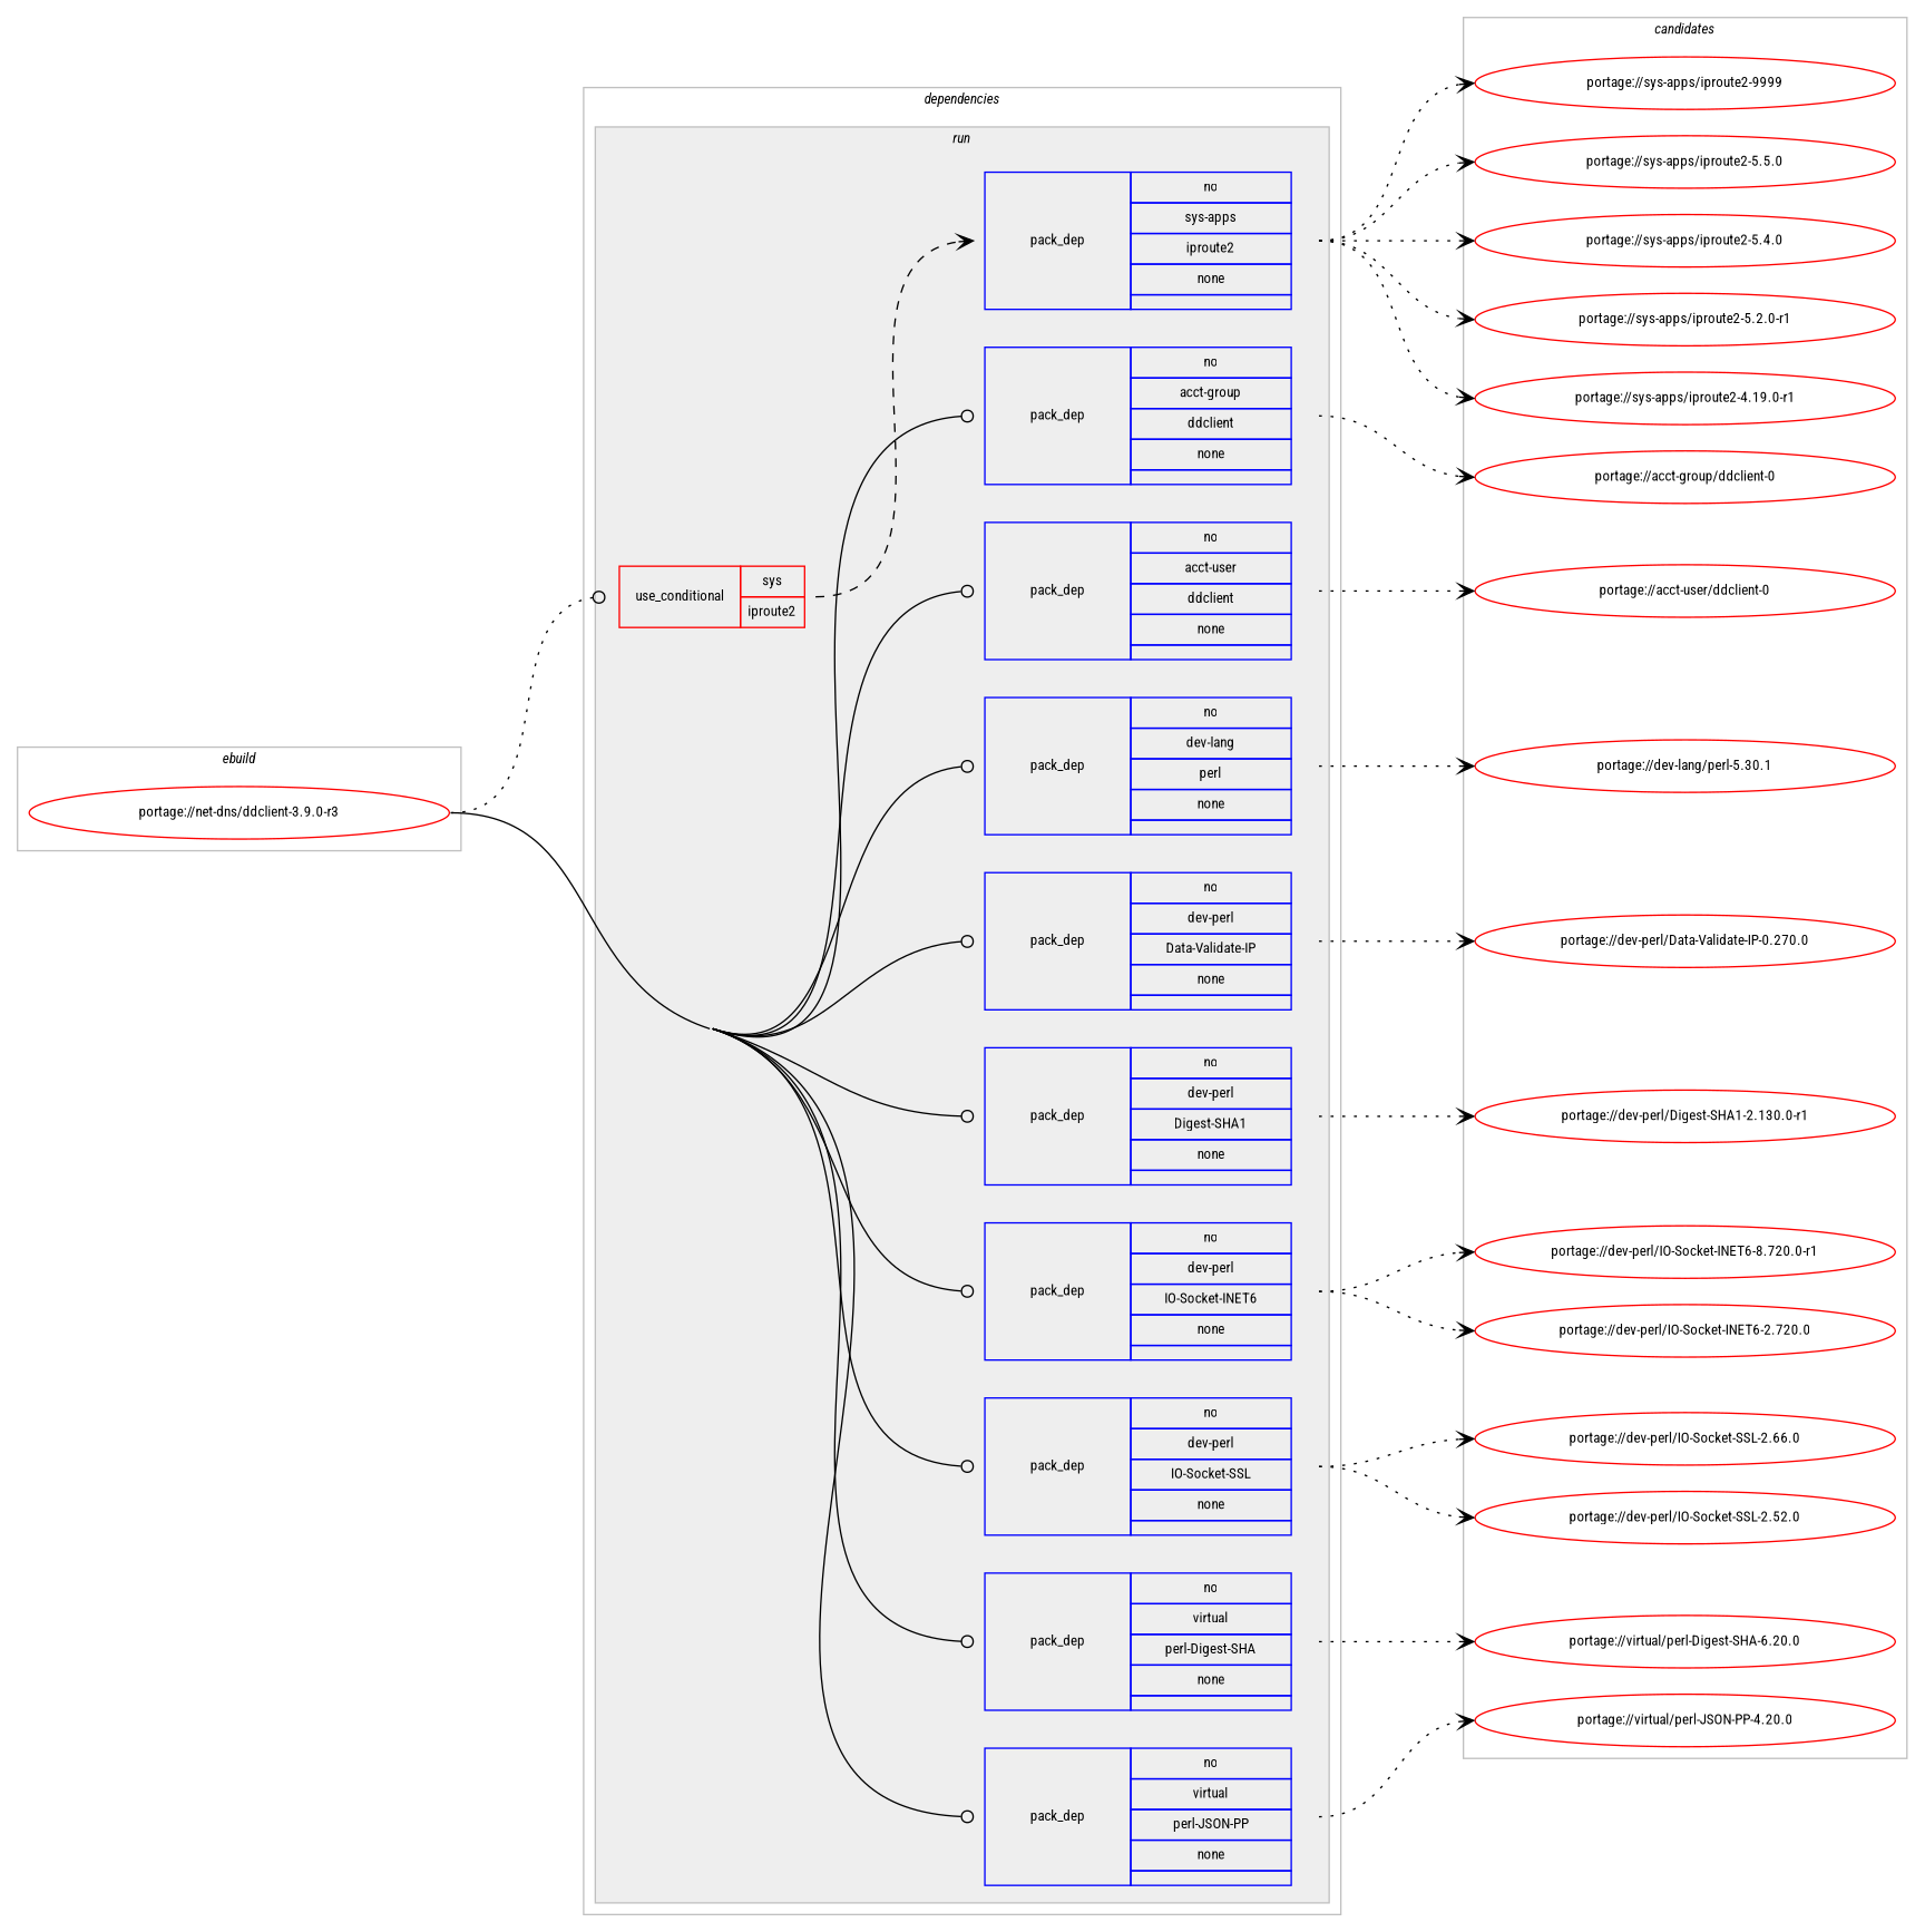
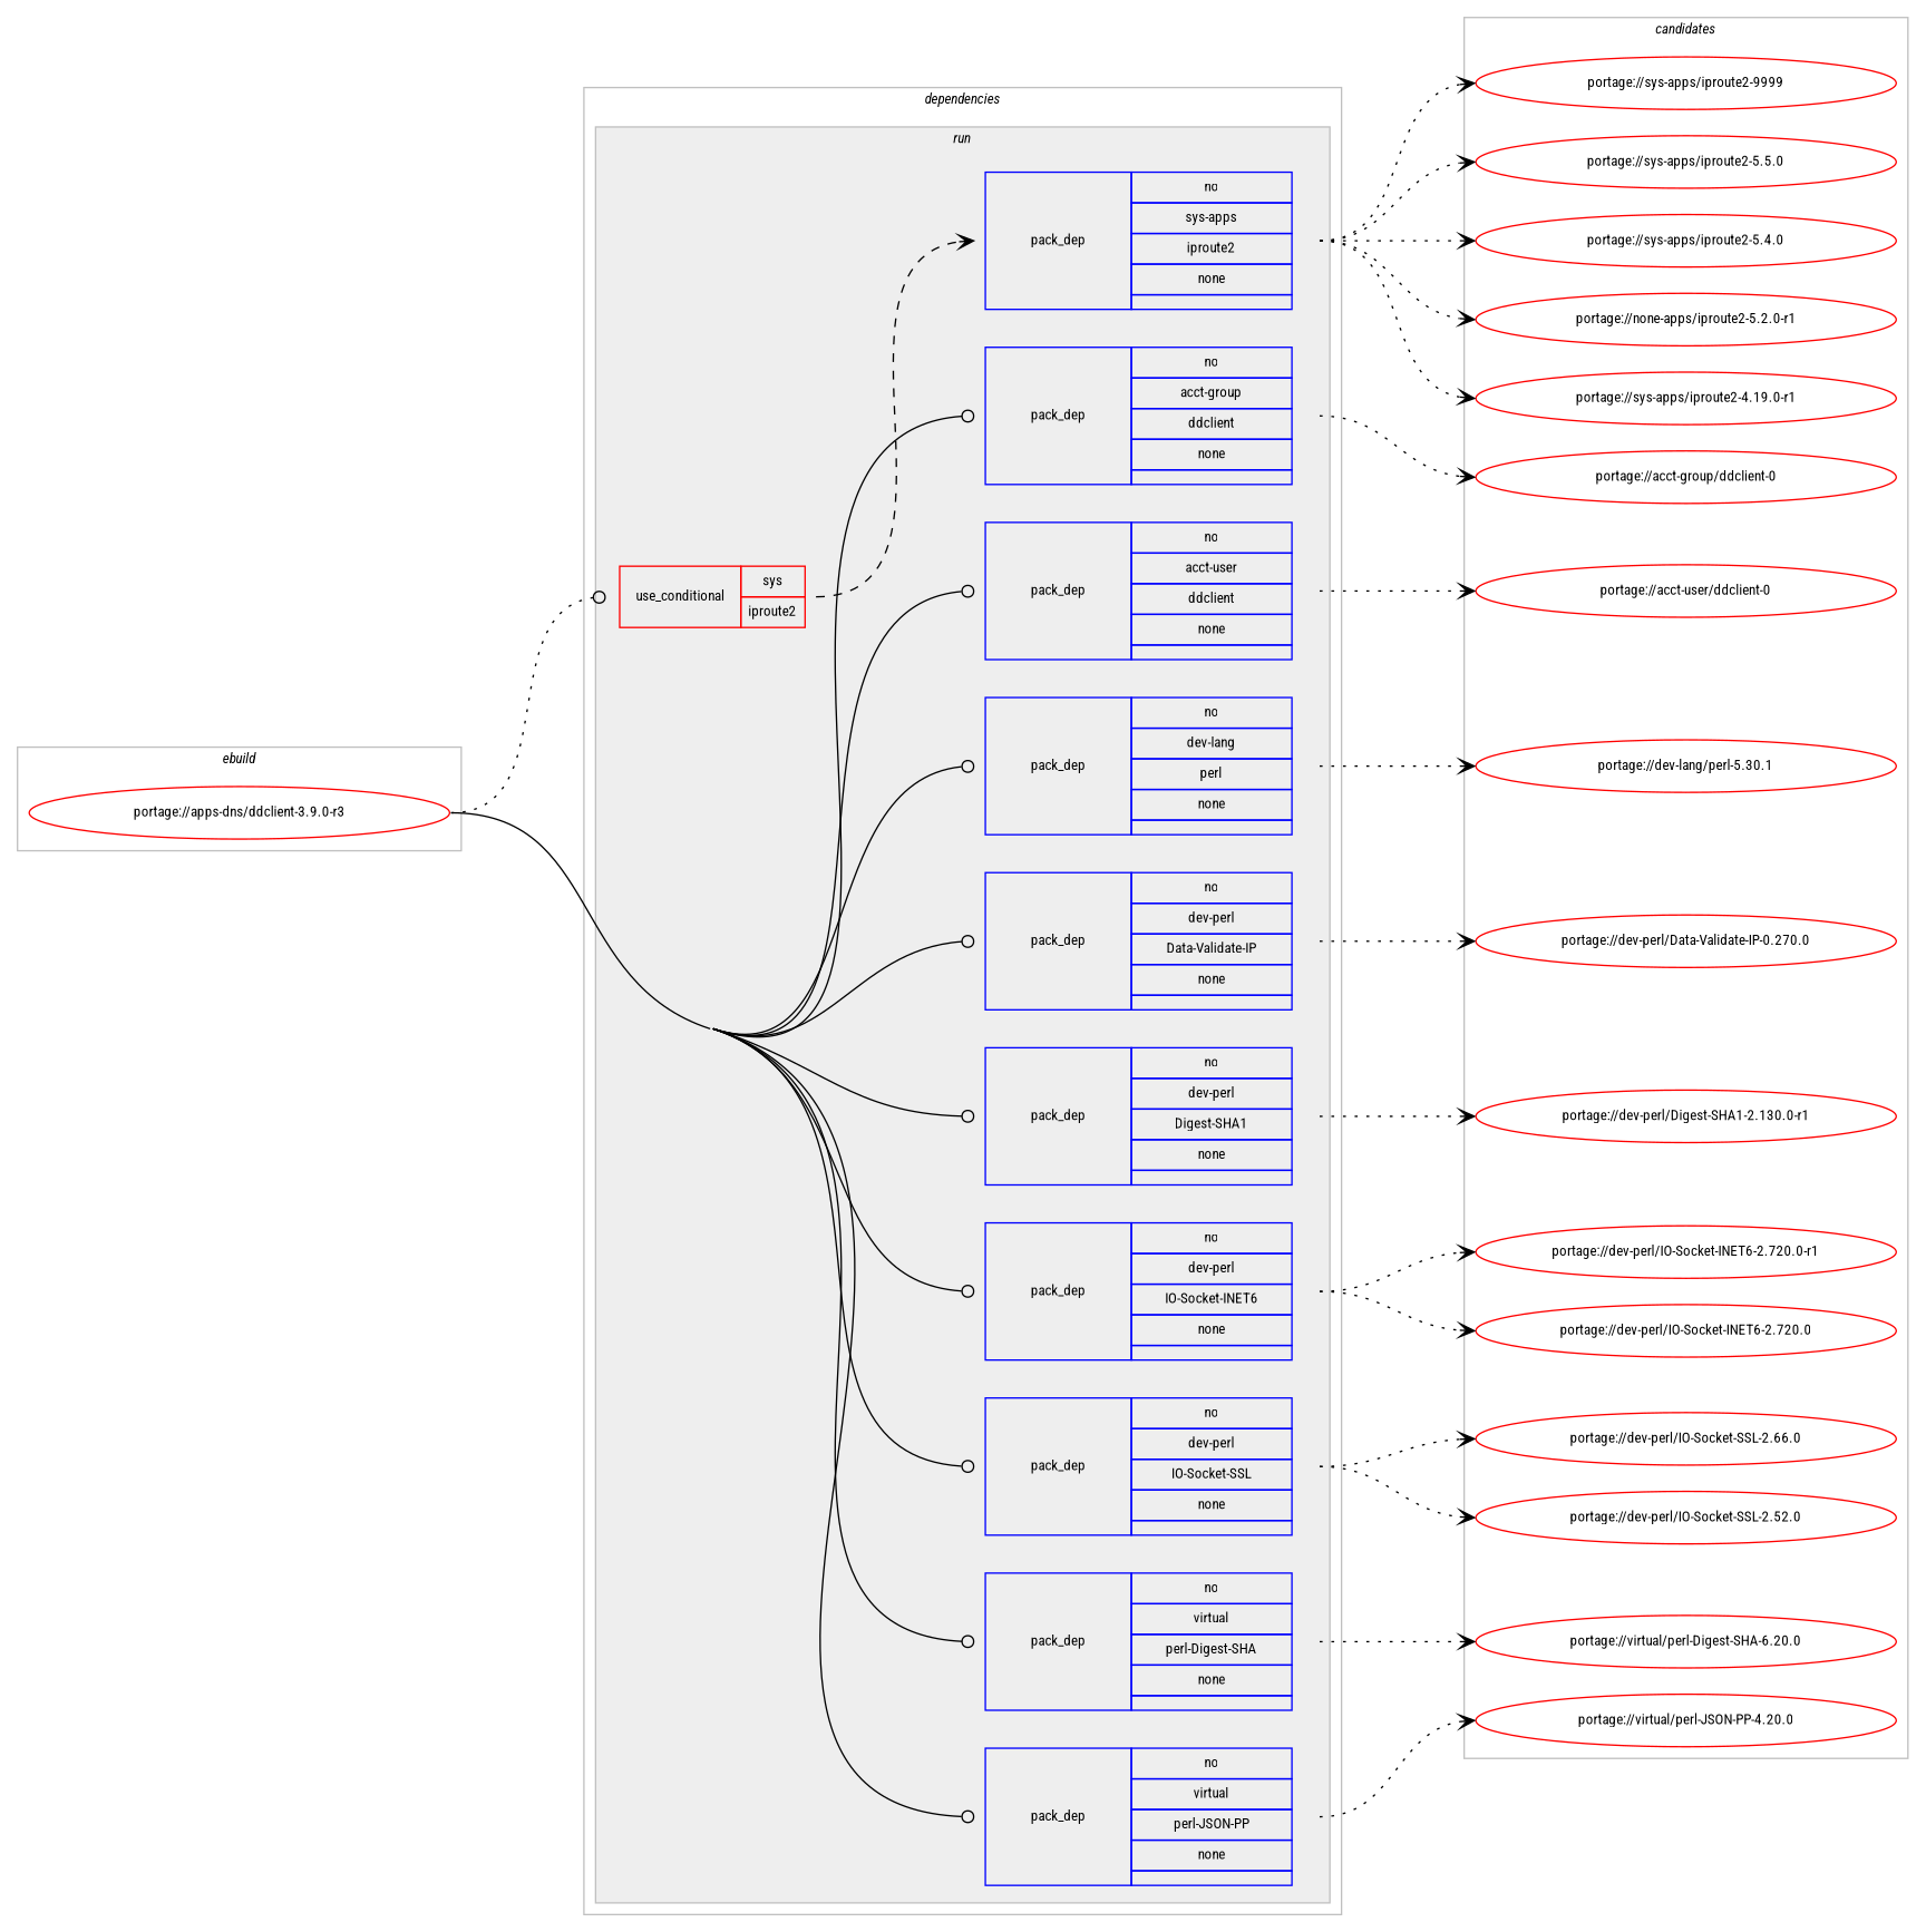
  digraph {
    compound=true
    concentrate=true
    fontname="Roboto Condensed"
    fontsize=10
    newrank=true
    rankdir=LR
    ranksep=1.5
    node [color=red fontname="Roboto Condensed" fontsize=10]
    edge [arrowhead=vee fontname="Roboto Condensed" headport=w style=dotted tailport=e weight=100]
-   n1 [label="portage://net-dns/ddclient-3.9.0-r3" width=4]
+   n1 [label="portage://apps-dns/ddclient-3.9.0-r3" width=4]
    n2 [color=blue label=<<TABLE BORDER="0" CELLBORDER="1" CELLSPACING="0" CELLPADDING="4" WIDTH="220"><TR><TD ROWSPAN="6" CELLPADDING="30">pack_dep</TD></TR><TR><TD WIDTH="110">no</TD></TR><TR><TD>sys-apps</TD></TR><TR><TD>iproute2</TD></TR><TR><TD>none</TD></TR><TR><TD></TD></TR></TABLE>> shape=none]
    n3 [label=<<TABLE BORDER="0" CELLBORDER="1" CELLSPACING="0" CELLPADDING="4"><TR><TD ROWSPAN="3" CELLPADDING="10">use_conditional</TD></TR><TR><TD>sys</TD></TR><TR><TD>iproute2</TD></TR></TABLE>> shape=none]
    n4 [color=blue label=<<TABLE BORDER="0" CELLBORDER="1" CELLSPACING="0" CELLPADDING="4" WIDTH="220"><TR><TD ROWSPAN="6" CELLPADDING="30">pack_dep</TD></TR><TR><TD WIDTH="110">no</TD></TR><TR><TD>acct-group</TD></TR><TR><TD>ddclient</TD></TR><TR><TD>none</TD></TR><TR><TD></TD></TR></TABLE>> shape=none]
    n5 [color=blue label=<<TABLE BORDER="0" CELLBORDER="1" CELLSPACING="0" CELLPADDING="4" WIDTH="220"><TR><TD ROWSPAN="6" CELLPADDING="30">pack_dep</TD></TR><TR><TD WIDTH="110">no</TD></TR><TR><TD>acct-user</TD></TR><TR><TD>ddclient</TD></TR><TR><TD>none</TD></TR><TR><TD></TD></TR></TABLE>> shape=none]
    n6 [color=blue label=<<TABLE BORDER="0" CELLBORDER="1" CELLSPACING="0" CELLPADDING="4" WIDTH="220"><TR><TD ROWSPAN="6" CELLPADDING="30">pack_dep</TD></TR><TR><TD WIDTH="110">no</TD></TR><TR><TD>dev-lang</TD></TR><TR><TD>perl</TD></TR><TR><TD>none</TD></TR><TR><TD></TD></TR></TABLE>> shape=none]
    n7 [color=blue label=<<TABLE BORDER="0" CELLBORDER="1" CELLSPACING="0" CELLPADDING="4" WIDTH="220"><TR><TD ROWSPAN="6" CELLPADDING="30">pack_dep</TD></TR><TR><TD WIDTH="110">no</TD></TR><TR><TD>dev-perl</TD></TR><TR><TD>Data-Validate-IP</TD></TR><TR><TD>none</TD></TR><TR><TD></TD></TR></TABLE>> shape=none]
    n8 [color=blue label=<<TABLE BORDER="0" CELLBORDER="1" CELLSPACING="0" CELLPADDING="4" WIDTH="220"><TR><TD ROWSPAN="6" CELLPADDING="30">pack_dep</TD></TR><TR><TD WIDTH="110">no</TD></TR><TR><TD>dev-perl</TD></TR><TR><TD>Digest-SHA1</TD></TR><TR><TD>none</TD></TR><TR><TD></TD></TR></TABLE>> shape=none]
    n9 [color=blue label=<<TABLE BORDER="0" CELLBORDER="1" CELLSPACING="0" CELLPADDING="4" WIDTH="220"><TR><TD ROWSPAN="6" CELLPADDING="30">pack_dep</TD></TR><TR><TD WIDTH="110">no</TD></TR><TR><TD>dev-perl</TD></TR><TR><TD>IO-Socket-INET6</TD></TR><TR><TD>none</TD></TR><TR><TD></TD></TR></TABLE>> shape=none]
    n10 [color=blue label=<<TABLE BORDER="0" CELLBORDER="1" CELLSPACING="0" CELLPADDING="4" WIDTH="220"><TR><TD ROWSPAN="6" CELLPADDING="30">pack_dep</TD></TR><TR><TD WIDTH="110">no</TD></TR><TR><TD>dev-perl</TD></TR><TR><TD>IO-Socket-SSL</TD></TR><TR><TD>none</TD></TR><TR><TD></TD></TR></TABLE>> shape=none]
    n11 [color=blue label=<<TABLE BORDER="0" CELLBORDER="1" CELLSPACING="0" CELLPADDING="4" WIDTH="220"><TR><TD ROWSPAN="6" CELLPADDING="30">pack_dep</TD></TR><TR><TD WIDTH="110">no</TD></TR><TR><TD>virtual</TD></TR><TR><TD>perl-Digest-SHA</TD></TR><TR><TD>none</TD></TR><TR><TD></TD></TR></TABLE>> shape=none]
    n12 [color=blue label=<<TABLE BORDER="0" CELLBORDER="1" CELLSPACING="0" CELLPADDING="4" WIDTH="220"><TR><TD ROWSPAN="6" CELLPADDING="30">pack_dep</TD></TR><TR><TD WIDTH="110">no</TD></TR><TR><TD>virtual</TD></TR><TR><TD>perl-JSON-PP</TD></TR><TR><TD>none</TD></TR><TR><TD></TD></TR></TABLE>> shape=none]
    n13 [label="portage://sys-apps/iproute2-9999" width=4]
    n14 [label="portage://sys-apps/iproute2-5.5.0" width=4]
    n15 [label="portage://sys-apps/iproute2-5.4.0" width=4]
-   n16 [label="portage://sys-apps/iproute2-5.2.0-r1" width=4]
+   n16 [label="portage://none-apps/iproute2-5.2.0-r1" width=4]
    n17 [label="portage://sys-apps/iproute2-4.19.0-r1" width=4]
    n18 [label="portage://acct-group/ddclient-0" width=4]
    n19 [label="portage://acct-user/ddclient-0" width=4]
    n20 [label="portage://dev-lang/perl-5.30.1" width=4]
    n21 [label="portage://dev-perl/Data-Validate-IP-0.270.0" width=4]
    n22 [label="portage://dev-perl/Digest-SHA1-2.130.0-r1" width=4]
-   n23 [label="portage://dev-perl/IO-Socket-INET6-8.720.0-r1" width=4]
+   n23 [label="portage://dev-perl/IO-Socket-INET6-2.720.0-r1" width=4]
    n24 [label="portage://dev-perl/IO-Socket-INET6-2.720.0" width=4]
    n25 [label="portage://dev-perl/IO-Socket-SSL-2.66.0" width=4]
    n26 [label="portage://dev-perl/IO-Socket-SSL-2.52.0" width=4]
    n27 [label="portage://virtual/perl-Digest-SHA-6.20.0" width=4]
    n28 [label="portage://virtual/perl-JSON-PP-4.20.0" width=4]
    subgraph cluster_1 {
      color=gray
      label=<<i>ebuild</i>>
      rank=same
      n1
    }
    subgraph cluster_2 {
      color=gray
      label=<<i>dependencies</i>>
      subgraph cluster_3 {
        color=gray
        fillcolor="#eeeeee"
        label=<<i>compile</i>>
        style=filled
      }
      subgraph cluster_4 {
        color=gray
        fillcolor="#eeeeee"
        label=<<i>compile and run</i>>
        style=filled
      }
      subgraph cluster_5 {
        color=gray
        fillcolor="#eeeeee"
        label=<<i>run</i>>
        style=filled
        subgraph sub_6 {
          color=gray
          fillcolor="#eeeeee"
          label=<<i>run</i>>
          style=filled
          n3
          subgraph sub_7 {
            color=gray
            fillcolor="#eeeeee"
            label=<<i>run</i>>
            style=filled
            n2
          }
        }
        subgraph sub_8 {
          color=gray
          fillcolor="#eeeeee"
          label=<<i>run</i>>
          style=filled
          n4
        }
        subgraph sub_9 {
          color=gray
          fillcolor="#eeeeee"
          label=<<i>run</i>>
          style=filled
          n5
        }
        subgraph sub_10 {
          color=gray
          fillcolor="#eeeeee"
          label=<<i>run</i>>
          style=filled
          n6
        }
        subgraph sub_11 {
          color=gray
          fillcolor="#eeeeee"
          label=<<i>run</i>>
          style=filled
          n7
        }
        subgraph sub_12 {
          color=gray
          fillcolor="#eeeeee"
          label=<<i>run</i>>
          style=filled
          n8
        }
        subgraph sub_13 {
          color=gray
          fillcolor="#eeeeee"
          label=<<i>run</i>>
          style=filled
          n9
        }
        subgraph sub_14 {
          color=gray
          fillcolor="#eeeeee"
          label=<<i>run</i>>
          style=filled
          n10
        }
        subgraph sub_15 {
          color=gray
          fillcolor="#eeeeee"
          label=<<i>run</i>>
          style=filled
          n11
        }
        subgraph sub_16 {
          color=gray
          fillcolor="#eeeeee"
          label=<<i>run</i>>
          style=filled
          n12
        }
      }
    }
    subgraph cluster_17 {
      color=gray
      label=<<i>candidates</i>>
      rank=same
      subgraph sub_18 {
        color=black
        label=<<i>candidates</i>>
        nodesep=1
        rank=same
        n13
        n14
        n15
        n16
        n17
      }
      subgraph sub_19 {
        color=black
        label=<<i>candidates</i>>
        nodesep=1
        rank=same
        n18
      }
      subgraph sub_20 {
        color=black
        label=<<i>candidates</i>>
        nodesep=1
        rank=same
        n19
      }
      subgraph sub_21 {
        color=black
        label=<<i>candidates</i>>
        nodesep=1
        rank=same
        n20
      }
      subgraph sub_22 {
        color=black
        label=<<i>candidates</i>>
        nodesep=1
        rank=same
        n21
      }
      subgraph sub_23 {
        color=black
        label=<<i>candidates</i>>
        nodesep=1
        rank=same
        n22
      }
      subgraph sub_24 {
        color=black
        label=<<i>candidates</i>>
        nodesep=1
        rank=same
        n23
        n24
      }
      subgraph sub_25 {
        color=black
        label=<<i>candidates</i>>
        nodesep=1
        rank=same
        n25
        n26
      }
      subgraph sub_26 {
        color=black
        label=<<i>candidates</i>>
        nodesep=1
        rank=same
        n27
      }
      subgraph sub_27 {
        color=black
        label=<<i>candidates</i>>
        nodesep=1
        rank=same
        n28
      }
    }
    n1 -> n3 [arrowhead=odot weight=20]
    n1 -> n4 [arrowhead=odot style=solid weight=20]
    n1 -> n5 [arrowhead=odot style=solid weight=20]
    n1 -> n6 [arrowhead=odot style=solid weight=20]
    n1 -> n7 [arrowhead=odot style=solid weight=20]
    n1 -> n8 [arrowhead=odot style=solid weight=20]
    n1 -> n9 [arrowhead=odot style=solid weight=20]
    n1 -> n10 [arrowhead=odot style=solid weight=20]
    n1 -> n11 [arrowhead=odot style=solid weight=20]
    n1 -> n12 [arrowhead=odot style=solid weight=20]
    n2 -> n13
    n2 -> n14
    n2 -> n15
    n2 -> n16
    n2 -> n17
    n3 -> n2 [style=dashed weight=20]
    n4 -> n18
    n5 -> n19
    n6 -> n20
    n7 -> n21
    n8 -> n22
    n9 -> n23
    n9 -> n24
    n10 -> n25
    n10 -> n26
    n11 -> n27
    n12 -> n28
  }
